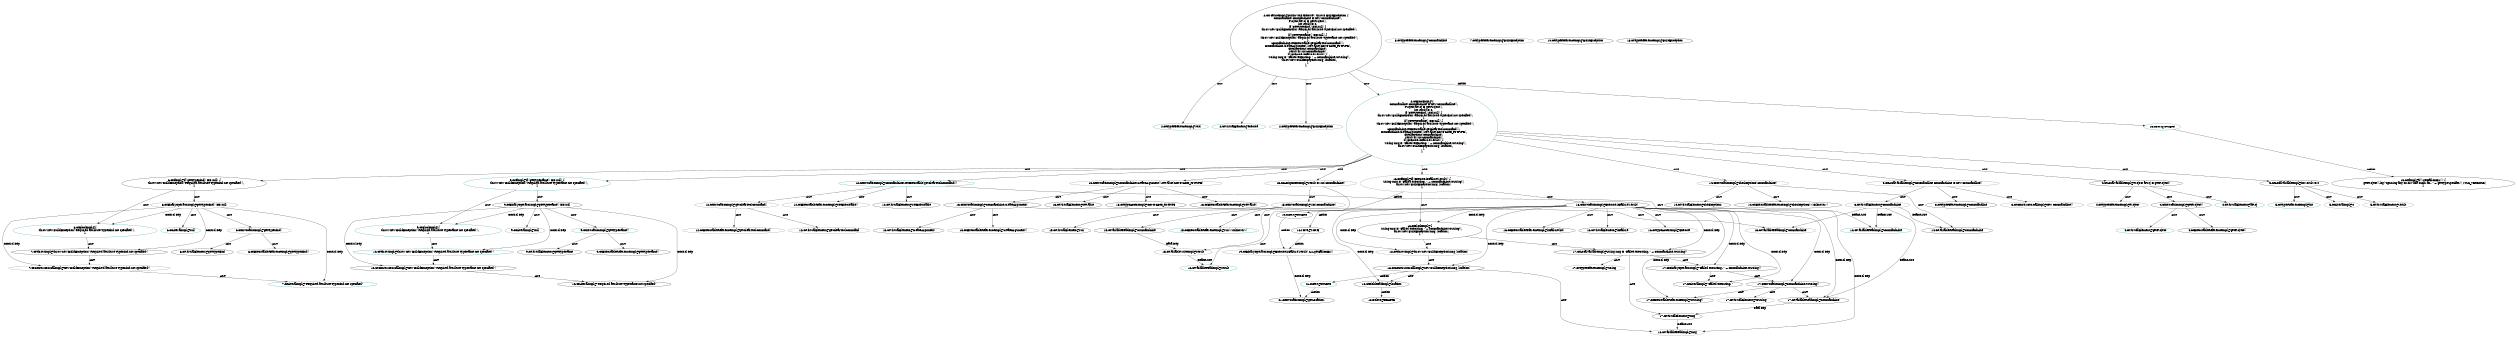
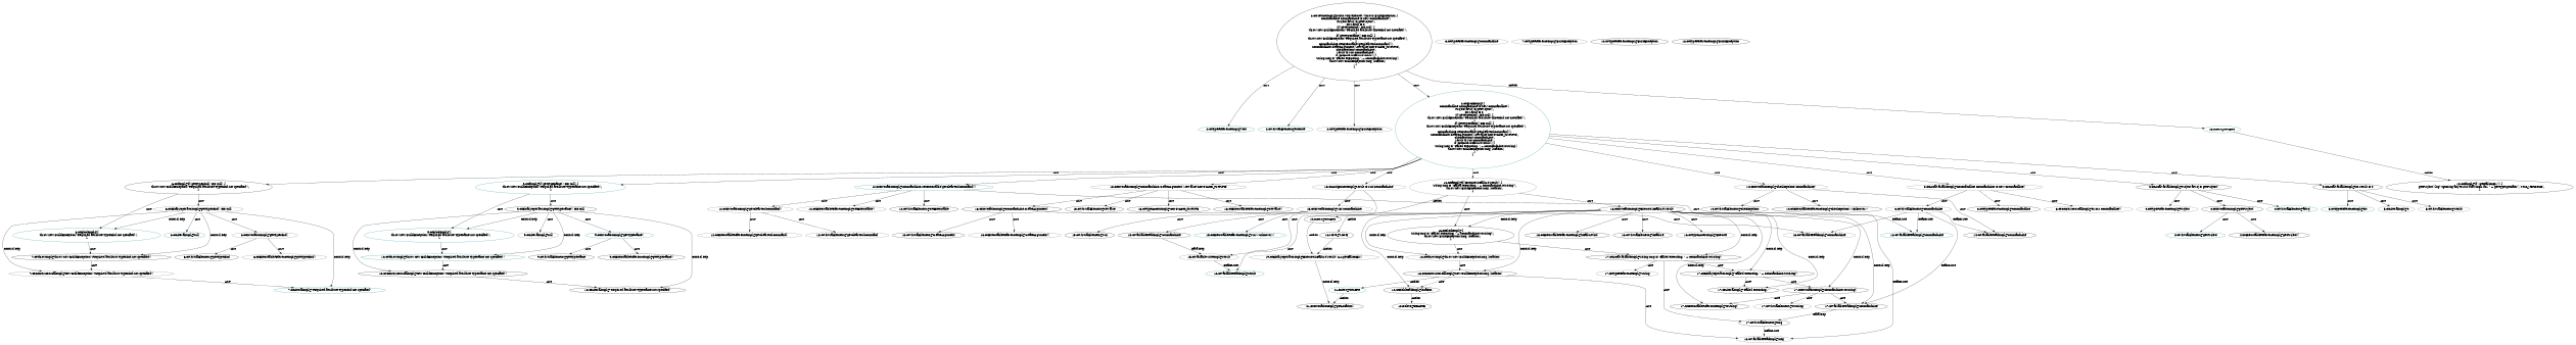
  digraph {
    node [color=black shape=ellipse]
    n1 [color=teal label="2:CtTypeReferenceImpl@void"]
    n2 [color=teal label="2:CtVirtualElement@execute"]
    n3 [color=gray40 label="2:CtTypeReferenceImpl@BuildException"]
    n4 [label="3:CtTypeReferenceImpl@Commandline"]
    n5 [color=gray40 label="3:CtTypeReferenceImpl@Commandline"]
-   n6 [color=gray40 label="3:CtConstructorCallImpl@new Commandline()"]
+   n6 [color=gray40 label="3:CtConstructorCallImpl@errors Commandline()"]
    n7 [color=gray40 label="3:CtVirtualElement@commandLine"]
    n8 [color=teal label="12:CtVariableReadImpl@commandLine"]
    n9 [color=gray40 label="13:CtVariableReadImpl@commandLine"]
    n10 [label="14:CtVariableReadImpl@commandLine"]
    n11 [label="17:CtVariableReadImpl@commandLine"]
    n12 [label="15:CtVariableReadImpl@commandLine"]
    n13 [color=gray40 label="15:CtVariableWriteImpl@result"]
    n14 [label="17:CtVirtualElement@msg"]
    n15 [color=gray40 label="3:CtLocalVariableImpl@Commandline commandLine = new Commandline()"]
    n16 [color=gray40 label="4:CtTypeReferenceImpl@Project"]
    n17 [label="4:CtExecutableReferenceImpl@getProject()"]
    n18 [color=teal label="4:CtVirtualElement@getProject"]
    n19 [label="4:CtInvocationImpl@getProject()"]
    n20 [color=teal label="4:CtVirtualElement@aProj"]
    n21 [label="4:CtLocalVariableImpl@Project aProj = getProject()"]
    n22 [color=teal label="5:CtTypeReferenceImpl@int"]
    n23 [color=gray40 label="5:CtLiteralImpl@0"]
    n24 [color=gray40 label="5:CtVirtualElement@result"]
    n25 [label="5:CtLocalVariableImpl@int result = 0"]
    n26 [color=gray40 label="6:CtExecutableReferenceImpl@getTypeKind()"]
    n27 [label="6:CtVirtualElement@getTypeKind"]
    n28 [color=gray40 label="6:CtInvocationImpl@getTypeKind()"]
    n29 [color=teal label="6:CtLiteralImpl@null"]
    n30 [color=gray40 label="6:CtBinaryOperatorImpl@getTypeKind() == null"]
    n31 [color=teal label="7:CtLiteralImpl@\"Required attribute TypeKind not specified\""]
    n32 [color=gray40 label="7:CtConstructorCallImpl@new BuildException(\"Required attribute TypeKind not specified\")"]
    n33 [label="7:CtThrowImpl@throw new BuildException(\"Required attribute TypeKind not specified\")"]
    n34 [color=teal label="6:CtBlockImpl@\{\n    throw new BuildException(\"Required attribute TypeKind not specified\");\n\}"]
    n35 [color=gray40 label="7:CtTypeReferenceImpl@BuildException"]
    n36 [label="6:CtIfImpl@if (getTypeKind() == null) \{\n    throw new BuildException(\"Required attribute TypeKind not specified\");\n\}"]
    n37 [label="9:CtExecutableReferenceImpl@getTypeName()"]
    n38 [label="9:CtVirtualElement@getTypeName"]
    n39 [color=teal label="9:CtInvocationImpl@getTypeName()"]
    n40 [color=gray40 label="9:CtLiteralImpl@null"]
    n41 [label="9:CtBinaryOperatorImpl@getTypeName() == null"]
    n42 [label="10:CtLiteralImpl@\"Required attribute TypeName not specified\""]
    n43 [label="10:CtConstructorCallImpl@new BuildException(\"Required attribute TypeName not specified\")"]
    n44 [color=teal label="10:CtThrowImpl@throw new BuildException(\"Required attribute TypeName not specified\")"]
    n45 [color=teal label="9:CtBlockImpl@\{\n    throw new BuildException(\"Required attribute TypeName not specified\");\n\}"]
    n46 [label="10:CtTypeReferenceImpl@BuildException"]
    n47 [color=teal label="9:CtIfImpl@if (getTypeName() == null) \{\n    throw new BuildException(\"Required attribute TypeName not specified\");\n\}"]
    n48 [color=gray40 label="12:CtExecutableReferenceImpl@setExecutable()"]
    n49 [label="12:CtVirtualElement@setExecutable"]
    n50 [color=gray40 label="12:CtExecutableReferenceImpl@getClearToolCommand()"]
    n51 [color=gray40 label="12:CtVirtualElement@getClearToolCommand"]
    n52 [color=gray40 label="12:CtInvocationImpl@getClearToolCommand()"]
    n53 [color=teal label="12:CtInvocationImpl@commandLine.setExecutable(getClearToolCommand())"]
    n54 [label="13:CtExecutableReferenceImpl@setValue()"]
    n55 [label="13:CtVirtualElement@setValue"]
    n56 [color=gray40 label="13:CtExecutableReferenceImpl@createArgument()"]
    n57 [label="13:CtVirtualElement@createArgument"]
    n58 [label="13:CtInvocationImpl@commandLine.createArgument()"]
    n59 [label="13:CtTypeAccessImpl@COMMAND_RMTYPE"]
    n60 [color=gray40 label="13:CtInvocationImpl@commandLine.createArgument().setValue(COMMAND_RMTYPE)"]
    n61 [label="14:CtExecutableReferenceImpl@checkOptions(<unknown>)"]
    n62 [label="14:CtVirtualElement@checkOptions"]
    n63 [color=gray40 label="14:CtInvocationImpl@checkOptions(commandLine)"]
    n64 [color=teal label="16:CtVariableReadImpl@result"]
    n65 [color=teal label="15:CtExecutableReferenceImpl@run(<unknown>)"]
    n66 [label="15:CtVirtualElement@run"]
    n67 [color=gray40 label="15:CtInvocationImpl@run(commandLine)"]
    n68 [color=gray40 label="15:CtAssignmentImpl@result = run(commandLine)"]
    n69 [label="16:CtExecutableReferenceImpl@isFailure(int)"]
    n70 [label="16:CtVirtualElement@isFailure"]
    n71 [color=gray40 label="16:CtTypeAccessImpl@Execute"]
    n72 [label="16:CtInvocationImpl@Execute.isFailure(result)"]
    n73 [label="17:CtLiteralImpl@\"Failed executing: \""]
    n74 [label="17:CtExecutableReferenceImpl@toString()"]
    n75 [label="17:CtInvocationImpl@commandLine.toString()"]
    n76 [label="17:CtBinaryOperatorImpl@\"Failed executing: \" + commandLine.toString()"]
    n77 [label="17:CtLocalVariableImpl@String msg = \"Failed executing: \" + commandLine.toString()"]
    n78 [color=gray40 label="18:CtVariableReadImpl@msg"]
    n79 [label="18:CtFieldReadImpl@location"]
    n80 [label="18:CtConstructorCallImpl@new BuildException(msg, location)"]
    n81 [color=gray40 label="18:CtThrowImpl@throw new BuildException(msg, location)"]
    n82 [label="16:CtBlockImpl@\{\n    String msg = \"Failed executing: \" + commandLine.toString();\n    throw new BuildException(msg, location);\n\}"]
    n83 [label="16:Move@MOVE"]
    n84 [color=gray40 label="17:CtVirtualElement@toString"]
    n85 [color=gray40 label="17:CtTypeReferenceImpl@String"]
    n86 [label="18:Delete@DELETE"]
    n87 [color=teal label="21:Insert@INSERT"]
    n88 [color=gray40 label="19:CtBinaryOperatorImpl@Execute.isFailure(result) && getFailOnErr()"]
    n89 [label="18:CtTypeReferenceImpl@BuildException"]
    n90 [label="21:CtInvocationImpl@getLocation()"]
    n91 [color=gray40 label="16:CtIfImpl@if (Execute.isFailure(result)) \{\n    String msg = \"Failed executing: \" + commandLine.toString();\n    throw new BuildException(msg, location);\n\}"]
    n92 [label="19:Insert@INSERT"]
    n93 [color=teal label="2:CtBlockImpl@\{\n    Commandline commandLine = new Commandline();\n    Project aProj = getProject();\n    int result = 0;\n    if (getTypeKind() == null) \{\n        throw new BuildException(\"Required attribute TypeKind not specified\");\n    \}\n    if (getTypeName() == null) \{\n        throw new BuildException(\"Required attribute TypeName not specified\");\n    \}\n    commandLine.setExecutable(getClearToolCommand());\n    commandLine.createArgument().setValue(COMMAND_RMTYPE);\n    checkOptions(commandLine);\n    result = run(commandLine);\n    if (Execute.isFailure(result)) \{\n        String msg = \"Failed executing: \" + commandLine.toString();\n        throw new BuildException(msg, location);\n    \}\n\}"]
    n94 [label="2:CtMethodImpl@public void execute() throws BuildException \{\n    Commandline commandLine = new Commandline();\n    Project aProj = getProject();\n    int result = 0;\n    if (getTypeKind() == null) \{\n        throw new BuildException(\"Required attribute TypeKind not specified\");\n    \}\n    if (getTypeName() == null) \{\n        throw new BuildException(\"Required attribute TypeName not specified\");\n    \}\n    commandLine.setExecutable(getClearToolCommand());\n    commandLine.createArgument().setValue(COMMAND_RMTYPE);\n    checkOptions(commandLine);\n    result = run(commandLine);\n    if (Execute.isFailure(result)) \{\n        String msg = \"Failed executing: \" + commandLine.toString();\n        throw new BuildException(msg, location);\n    \}\n\}"]
    n95 [color=teal label="15:Insert@INSERT"]
    n96 [label="15:CtIfImpl@if (!getFailOnErr()) \{\n    getProject().log(\"Ignoring any errors that occur for: \" + getTypeSpecifier(), MSG_VERBOSE);\n\}"]
    n7 -> n8 [label="Define-Use"]
    n7 -> n9 [label="Define-Use"]
    n7 -> n10 [label="Define-Use"]
    n7 -> n11 [label="Define-Use"]
    n11 -> n14 [label="Data Dep"]
    n12 -> n13 [label="Data Dep"]
    n13 -> n64 [label="Define-Use"]
    n14 -> n78 [label="Define-Use"]
    n15 -> n4 [label=AST]
    n15 -> n6 [label=AST]
    n15 -> n7 [label=AST]
    n19 -> n17 [label=AST]
    n19 -> n18 [label=AST]
    n21 -> n16 [label=AST]
    n21 -> n19 [label=AST]
    n21 -> n20 [label=AST]
    n25 -> n22 [label=AST]
    n25 -> n23 [label=AST]
    n25 -> n24 [label=AST]
    n28 -> n26 [label=AST]
    n28 -> n27 [label=AST]
    n30 -> n28 [label=AST]
    n30 -> n29 [label=AST]
    n30 -> n31 [label="Control Dep"]
    n30 -> n32 [label="Control Dep"]
    n30 -> n33 [label="Control Dep"]
    n30 -> n34 [label="Control Dep"]
    n32 -> n31 [label=AST]
    n33 -> n32 [label=AST]
    n34 -> n33 [label=AST]
    n36 -> n30 [label=AST]
    n36 -> n34 [label=AST]
    n39 -> n37 [label=AST]
    n39 -> n38 [label=AST]
    n41 -> n39 [label=AST]
    n41 -> n40 [label=AST]
    n41 -> n42 [label="Control Dep"]
    n41 -> n43 [label="Control Dep"]
    n41 -> n44 [label="Control Dep"]
    n41 -> n45 [label="Control Dep"]
    n43 -> n42 [label=AST]
    n44 -> n43 [label=AST]
    n45 -> n44 [label=AST]
    n47 -> n41 [label=AST]
    n47 -> n45 [label=AST]
    n52 -> n50 [label=AST]
    n52 -> n51 [label=AST]
    n53 -> n8 [label=AST]
    n53 -> n48 [label=AST]
    n53 -> n49 [label=AST]
    n53 -> n52 [label=AST]
    n58 -> n9 [label=AST]
    n58 -> n56 [label=AST]
    n58 -> n57 [label=AST]
    n60 -> n54 [label=AST]
    n60 -> n55 [label=AST]
    n60 -> n58 [label=AST]
    n60 -> n59 [label=AST]
    n63 -> n10 [label=AST]
    n63 -> n61 [label=AST]
    n63 -> n62 [label=AST]
    n67 -> n12 [label=AST]
    n67 -> n65 [label=AST]
    n67 -> n66 [label=AST]
    n68 -> n13 [label=AST]
    n68 -> n67 [label=AST]
    n72 -> n11 [label="Control Dep"]
    n72 -> n64 [label=AST]
    n72 -> n69 [label=AST]
    n72 -> n70 [label=AST]
    n72 -> n71 [label=AST]
    n72 -> n73 [label="Control Dep"]
    n72 -> n74 [label="Control Dep"]
    n72 -> n75 [label="Control Dep"]
    n72 -> n76 [label="Control Dep"]
    n72 -> n77 [label="Control Dep"]
-   n72 -> n78 [label="Control Dep"]
+   n72 -> n78 [label="Define-Use"]
    n72 -> n79 [label="Control Dep"]
    n72 -> n80 [label="Control Dep"]
    n72 -> n81 [label="Control Dep"]
    n72 -> n82 [label="Control Dep"]
    n72 -> n83 [label=Action]
    n75 -> n11 [label=AST]
    n75 -> n74 [label=AST]
    n75 -> n84 [label=AST]
    n76 -> n73 [label=AST]
    n76 -> n75 [label=AST]
    n77 -> n14 [label=AST]
    n77 -> n76 [label=AST]
    n77 -> n85 [label=AST]
    n79 -> n86 [label=Action]
    n80 -> n78 [label=AST]
    n80 -> n79 [label=AST]
    n80 -> n87 [label=Action]
    n81 -> n80 [label=AST]
    n82 -> n77 [label=AST]
    n82 -> n81 [label=AST]
    n83 -> n88 [label=Action]
    n87 -> n90 [label=Action]
    n88 -> n90 [label="Control Dep"]
    n91 -> n72 [label=AST]
    n91 -> n82 [label=AST]
    n91 -> n92 [label=Action]
    n92 -> n88 [label=Action]
    n93 -> n15 [label=AST]
    n93 -> n21 [label=AST]
    n93 -> n25 [label=AST]
    n93 -> n36 [label=AST]
    n93 -> n47 [label=AST]
    n93 -> n53 [label=AST]
    n93 -> n60 [label=AST]
    n93 -> n63 [label=AST]
    n93 -> n68 [label=AST]
    n93 -> n91 [label=AST]
    n94 -> n1 [label=AST]
    n94 -> n2 [label=AST]
    n94 -> n3 [label=AST]
    n94 -> n93 [label=AST]
    n94 -> n95 [label=Action]
    n95 -> n96 [label=Action]
  }
